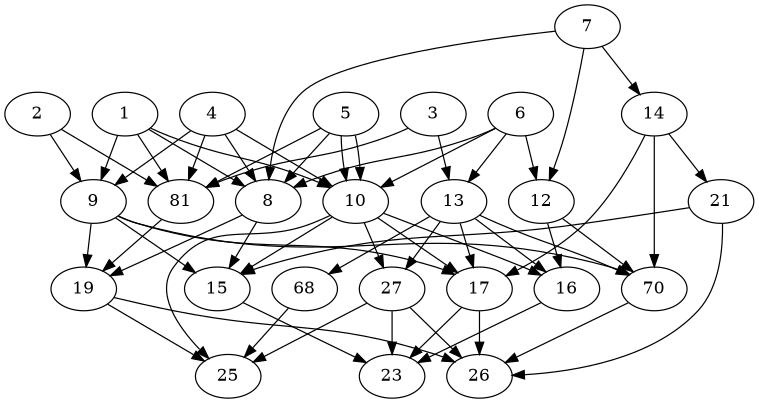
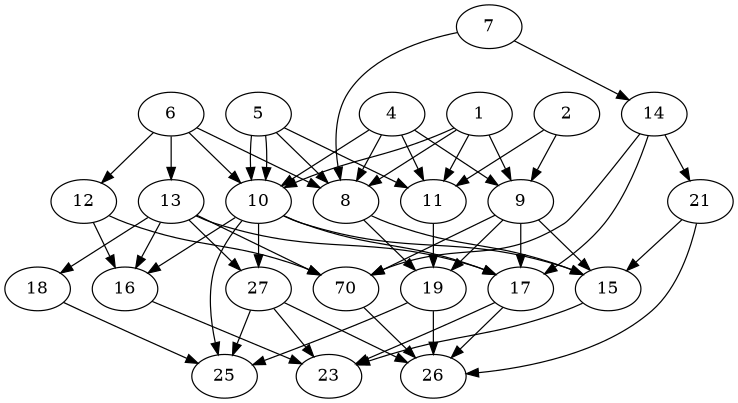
  digraph {
    node [alpha=0.05]
    1 [alpha=0.14 expect_size=13185024]
    8 [expect_size=36147200]
    9 [alpha=0.06 expect_size=24069120]
    10 [alpha=0.16 expect_size=33602560]
-   11 [alpha=0.19 expect_size=23215104 label=81]
+   11 [alpha=0.19 expect_size=23215104]
    15 [alpha=0.01 expect_size=9806848]
    19 [alpha=0.09 expect_size=9797632]
    17 [alpha=0.18 expect_size=31948800]
    n9 [expect_size=24468480 label=70]
    16 [alpha=0.18 expect_size=44808192]
    n11 [expect_size=11232256 label=27]
    25 [alpha=0.15 expect_size=41292800]
    23 [alpha=0.04 expect_size=40279040]
    n14 [alpha=0.17 expect_size=39560192 label=26]
    2 [alpha=0.01 expect_size=8513536]
-   3 [alpha=0.02 expect_size=49028096]
    13 [alpha=0.20 expect_size=12743680]
-   18 [alpha=0.19 expect_size=45793280 label=68]
+   18 [alpha=0.19 expect_size=45793280]
    4 [alpha=0.17 expect_size=36358144]
    5 [alpha=0.15 expect_size=20393984]
    6 [alpha=0.15 expect_size=33418240]
    12 [alpha=0.12 expect_size=9724928]
    7 [alpha=0.06 expect_size=43961344]
    14 [alpha=0.01 expect_size=17176576]
    21 [alpha=0.04 expect_size=14481408]
    1 -> 8
    1 -> 9
    1 -> 10
    1 -> 11
    8 -> 15
    8 -> 19
    9 -> 15
    9 -> 19
    9 -> 17
    9 -> n9
    10 -> 15
    10 -> 17
    10 -> 16
    10 -> n11
    10 -> 25
    11 -> 19
    15 -> 23
    19 -> 25
    19 -> n14
    17 -> 23
    17 -> n14
    n9 -> n14
    16 -> 23
    n11 -> 25
    n11 -> 23
    n11 -> n14
    2 -> 9
    2 -> 11
-   3 -> 11
-   3 -> 13
    13 -> 17
    13 -> n9
    13 -> 16
    13 -> n11
    13 -> 18
    18 -> 25
    4 -> 8
    4 -> 9
    4 -> 10
    4 -> 11
    5 -> 8
    5 -> 10
    5 -> 10
    5 -> 11
    6 -> 8
    6 -> 10
    6 -> 13
    6 -> 12
    12 -> n9
    12 -> 16
    7 -> 8
-   7 -> 12
    7 -> 14
    14 -> 17
    14 -> n9
    14 -> 21
    21 -> 15
    21 -> n14
  }
